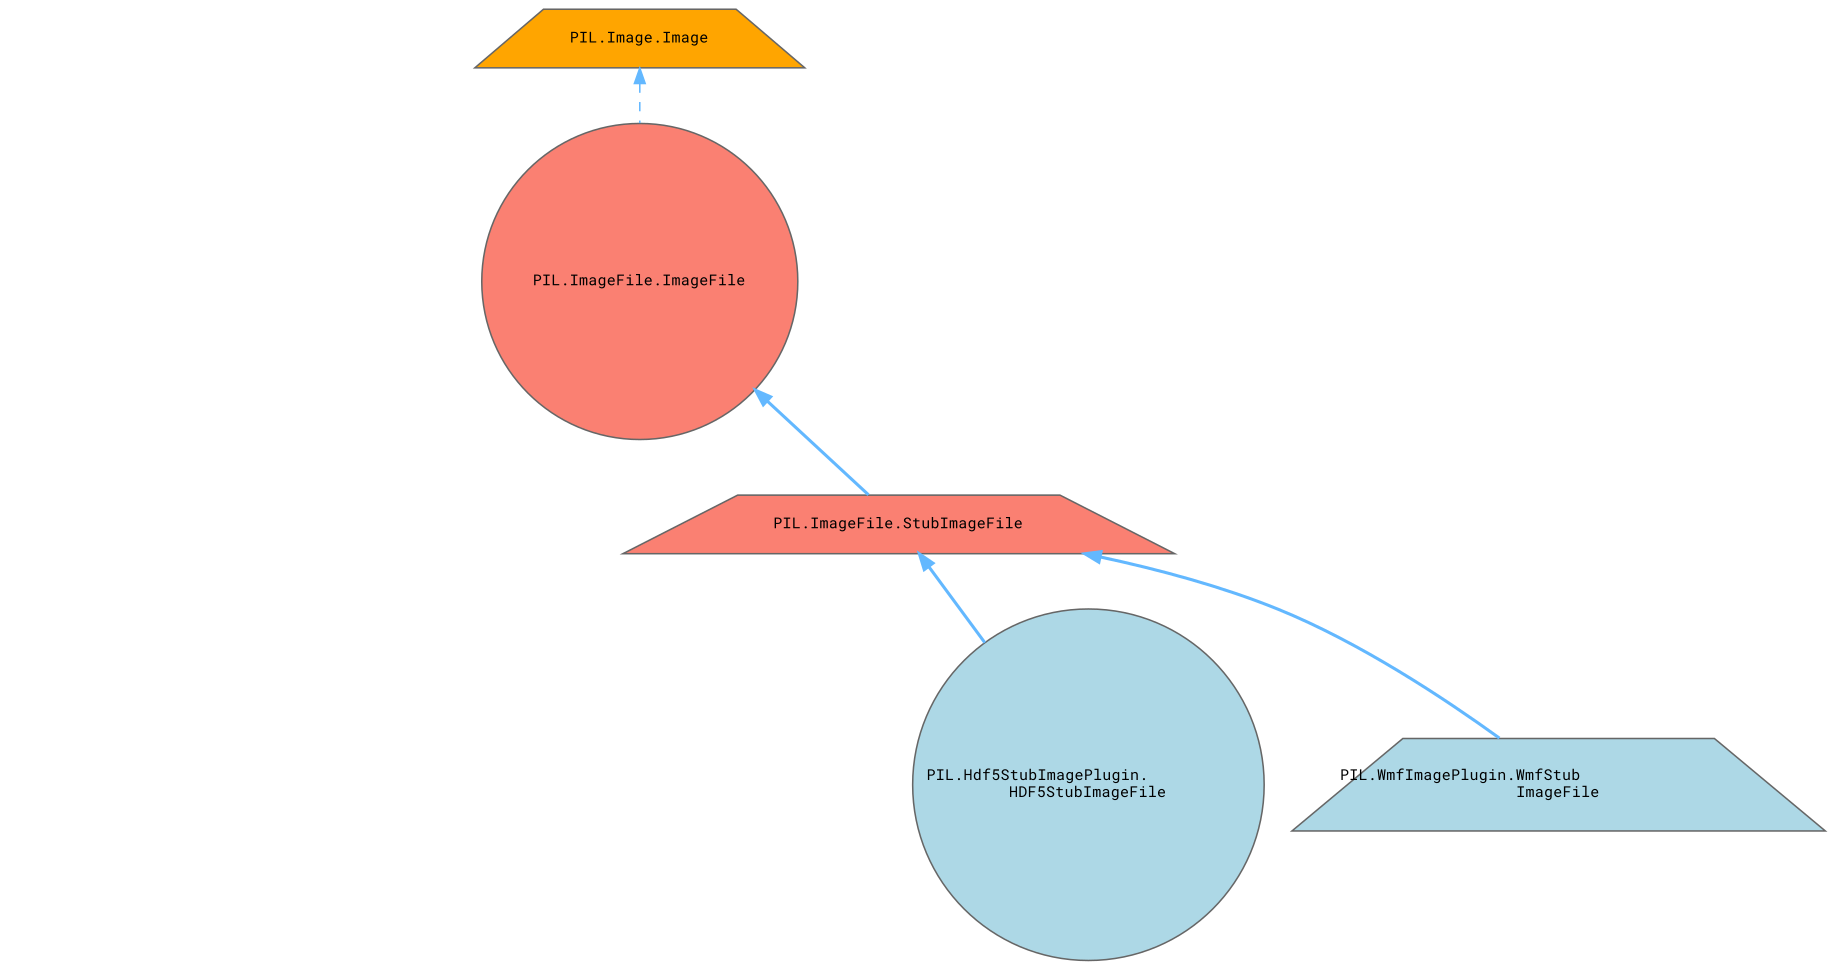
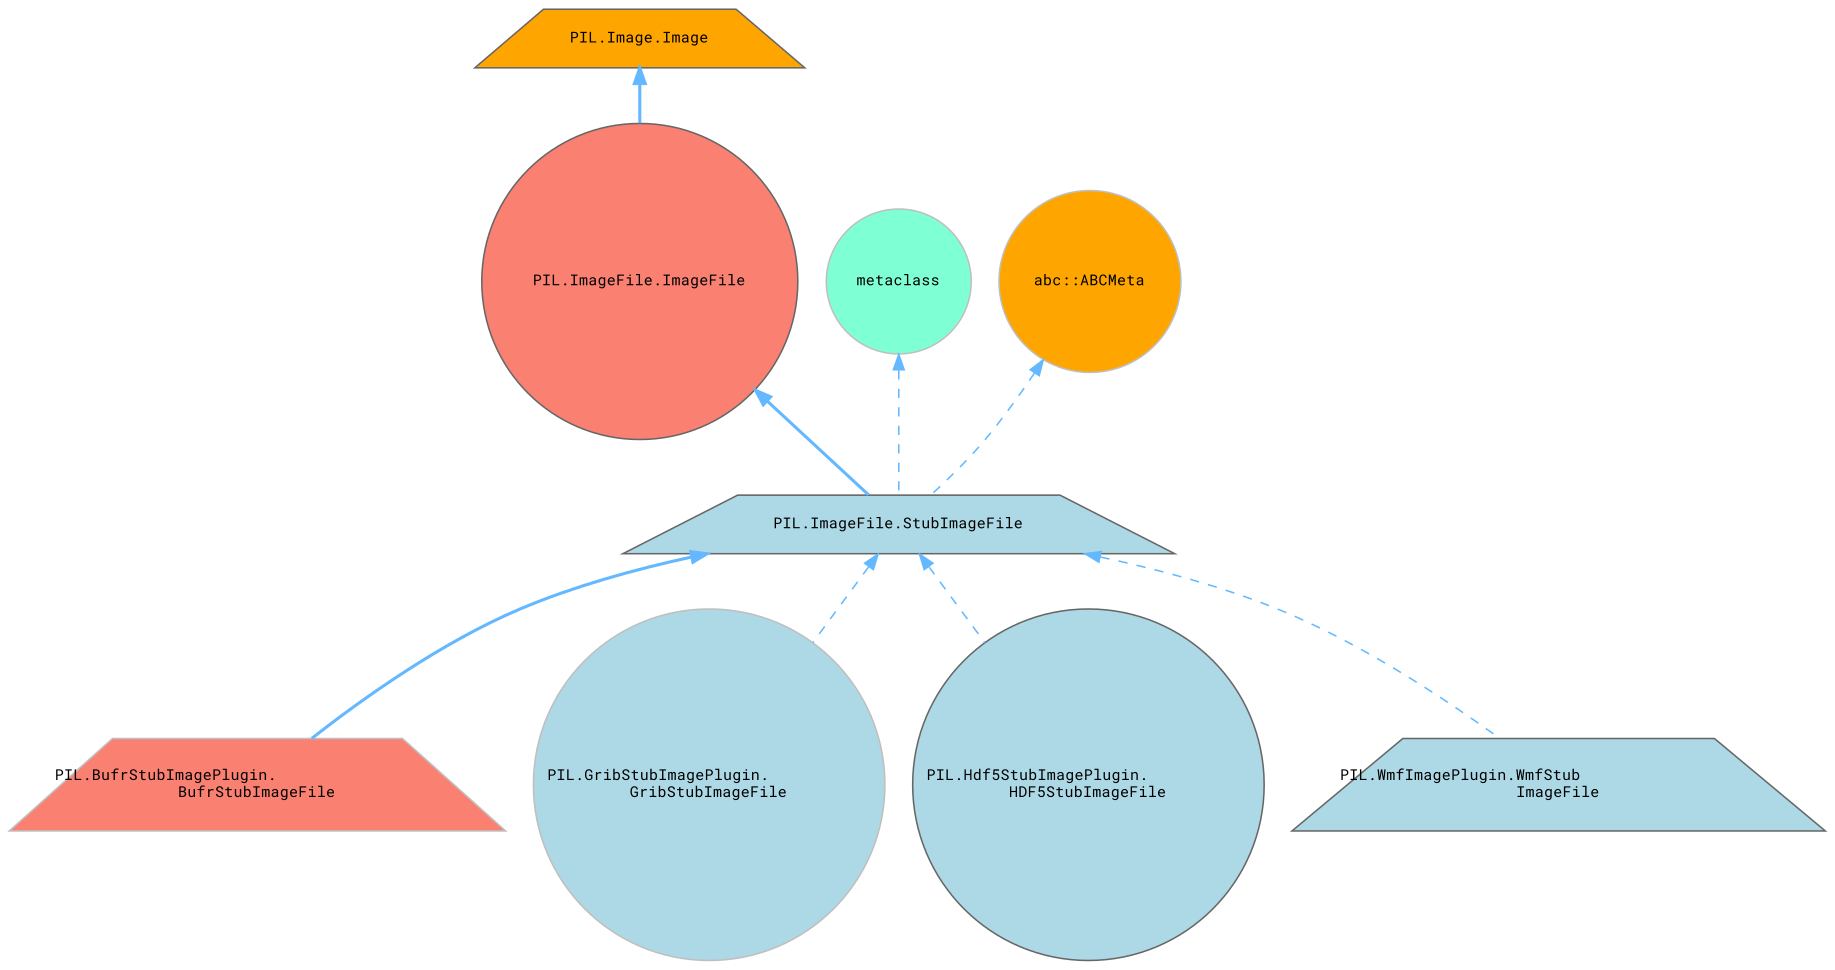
  digraph {
    fontname="Roboto Mono"
    rankdir=TB
    node [color=gray40 fillcolor=lightblue fontname="Roboto Mono" fontsize=10 shape=circle style=filled]
    edge [color=steelblue1 dir=back fontname="Roboto Mono" fontsize=10 labelfontname=Helvetica labelfontsize=10 style=bold]
-   n1 [fillcolor=salmon fontcolor=black height=0.2 label="PIL.ImageFile.StubImageFile" shape=trapezium width=0.4]
+   n1 [fontcolor=black height=0.2 label="PIL.ImageFile.StubImageFile" shape=trapezium width=0.4]
+   n2 [color=grey75 fillcolor=salmon height=0.2 label="PIL.BufrStubImagePlugin.\lBufrStubImageFile" shape=trapezium width=0.4]
+   n3 [color=grey75 height=0.2 label="PIL.GribStubImagePlugin.\lGribStubImageFile" width=0.4]
    n4 [height=0.2 label="PIL.Hdf5StubImagePlugin.\lHDF5StubImageFile" width=0.4]
    n5 [height=0.2 label="PIL.WmfImagePlugin.WmfStub\lImageFile" shape=trapezium width=0.4]
    n6 [fillcolor=salmon height=0.2 label="PIL.ImageFile.ImageFile" width=0.4]
    n7 [fillcolor=orange height=0.2 label="PIL.Image.Image" shape=trapezium width=0.4]
-   n1 -> n4
-   n1 -> n5
+   n8 [color=grey75 fillcolor=aquamarine height=0.2 label=metaclass width=0.4]
+   n9 [color=grey75 fillcolor=orange height=0.2 label="abc::ABCMeta" width=0.4]
+   n1 -> n2
+   n1 -> n3 [style=dashed]
+   n1 -> n4 [style=dashed]
+   n1 -> n5 [style=dashed]
    n6 -> n1
-   n7 -> n6 [style=dashed]
+   n7 -> n6
+   n8 -> n1 [style=dashed]
+   n9 -> n1 [style=dashed]
  }
